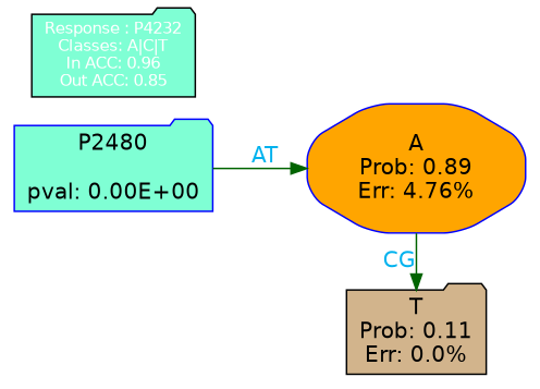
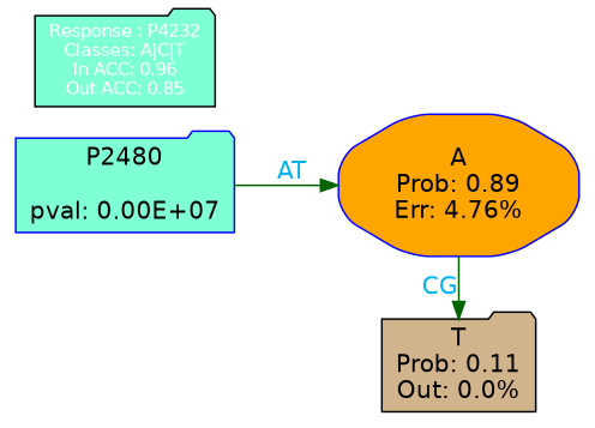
  digraph {
    rankdir=LR
    ranksep=equally
    splines=polylines
    node [color=blue fillcolor=aquamarine fontname=helvetica shape=folder style="filled, rounded"]
    edge [color=darkgreen fontcolor=deepskyblue2 fontname=helvetica]
    n1 [fillcolor=orange label="A\nProb: 0.89\nErr: 4.76%" shape=octagon]
-   n2 [color=black fillcolor=tan label="T\nProb: 0.11\nErr: 0.0%"]
+   n2 [color=black fillcolor=tan label="T\nProb: 0.11\nOut: 0.0%"]
    n3 [align=left color=black fontcolor=white fontsize=10 label="Response : P4232\nClasses: A|C|T\nIn ACC: 0.96\nOut ACC: 0.85\n" style=filled]
-   n4 [label="P2480\n\npval: 0.00E+00"]
+   n4 [label="P2480\n\npval: 0.00E+07"]
    subgraph sub_1 {
      rank=same
      n1
      n2
    }
    subgraph sub_2 {
      rank=same
      n3
      n4
    }
    n1 -> n2 [label=CG]
    n4 -> n1 [label=AT]
  }
